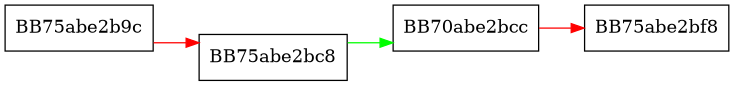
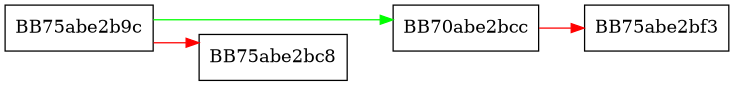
  digraph {
    rankdir=LR
    splines=ortho
    node [shape=box]
    edge [color=red]
    n1 [label=BB70abe2bcc]
    BB75abe2b9c
    BB75abe2bc8
-   BB75abe2bf8
+   BB75abe2bf8 [label=BB75abe2bf3]
    n1 -> BB75abe2bf8
-   BB75abe2bc8 -> n1 [color=green]
+   BB75abe2b9c -> n1 [color=green]
    BB75abe2b9c -> BB75abe2bc8
  }
